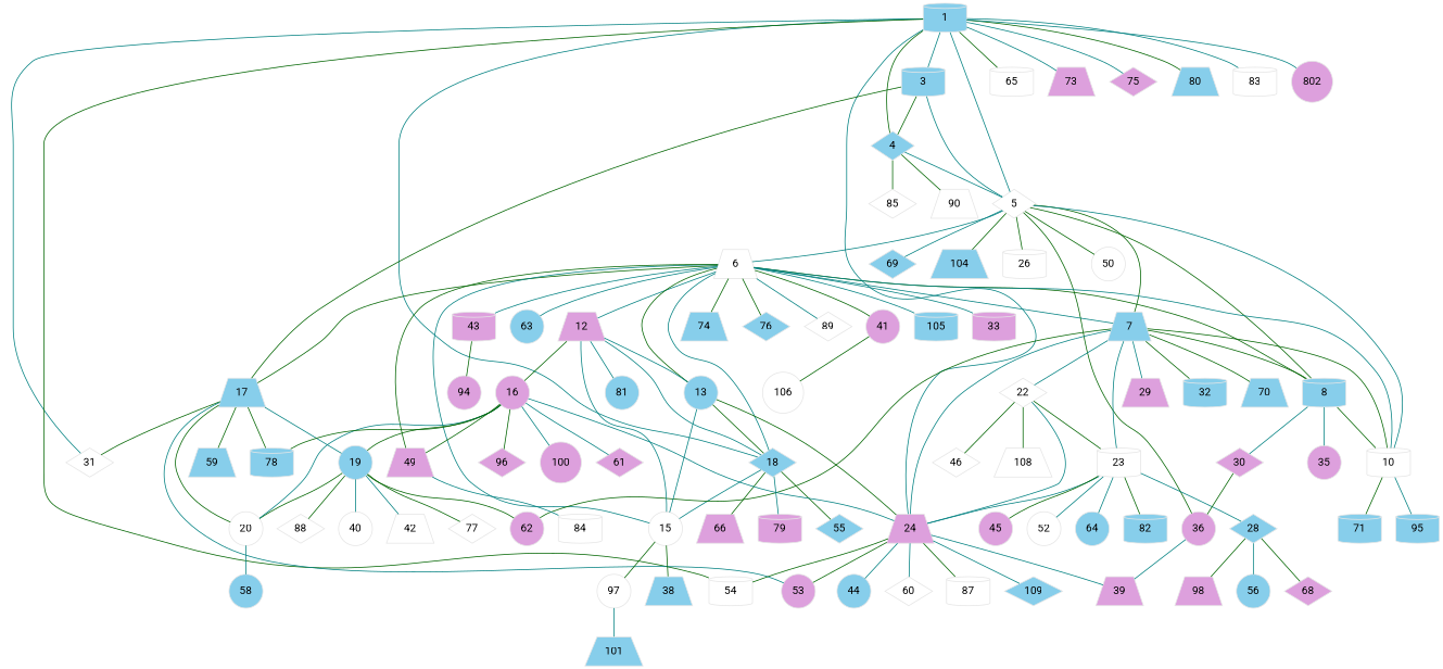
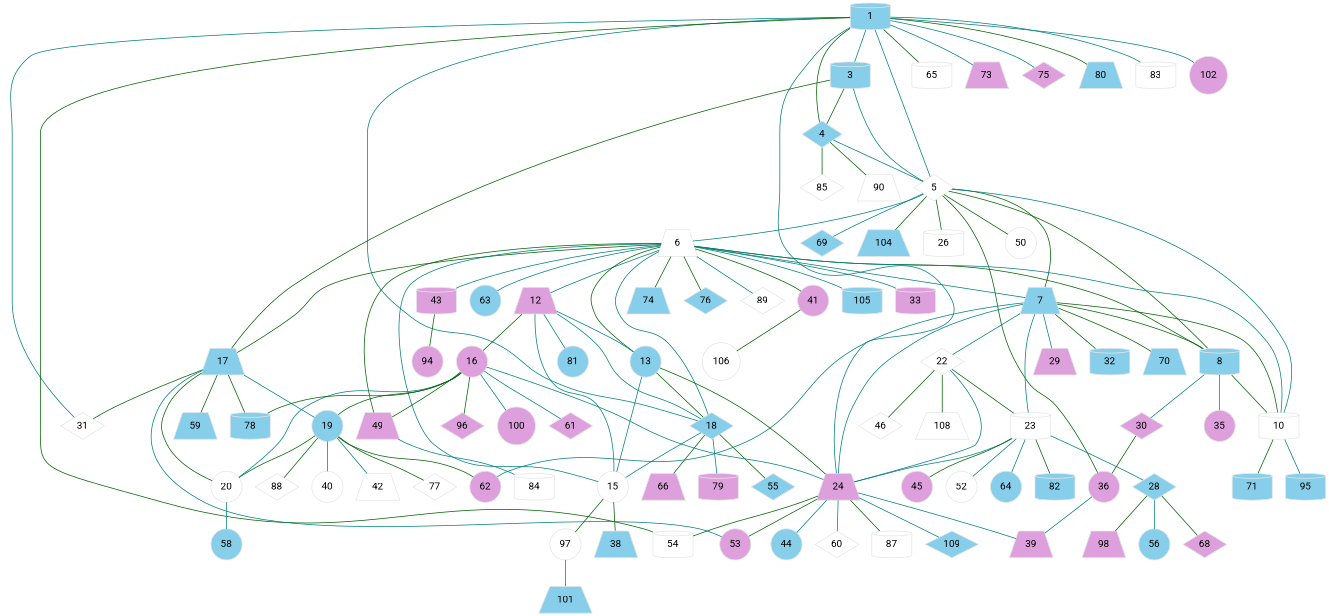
  graph {
    fontname=Roboto
    node [color=gray90 fillcolor=skyblue fontname=Roboto shape=circle style=filled]
    edge [color=teal fontname=Roboto]
    1 [shape=cylinder super="+2"]
    3 [shape=cylinder super="+93"]
    4 [shape=diamond super="+37"]
    5 [fillcolor=white shape=diamond super="+9"]
    n5 [label=18 shape=diamond super="+72"]
    24 [fillcolor=plum shape=trapezium super="+25"]
    31 [fillcolor=white shape=diamond super="+103"]
    54 [fillcolor=white shape=cylinder]
    65 [fillcolor=white shape=cylinder]
    73 [fillcolor=plum shape=trapezium super="+107"]
    75 [fillcolor=plum shape=diamond]
    80 [shape=trapezium]
    83 [fillcolor=white shape=cylinder]
-   102 [fillcolor=plum label=802]
+   102 [fillcolor=plum]
    17 [shape=trapezium super="+51"]
    85 [fillcolor=white shape=diamond]
    90 [fillcolor=white shape=trapezium]
    6 [fillcolor=white shape=trapezium super="+11"]
    7 [shape=trapezium super="+21"]
    8 [shape=cylinder]
    10 [fillcolor=white shape=cylinder]
    26 [fillcolor=white shape=cylinder]
    36 [fillcolor=plum]
    50 [fillcolor=white]
    69 [shape=diamond]
    104 [shape=trapezium]
    15 [fillcolor=white super="+27"]
    55 [shape=diamond]
    66 [fillcolor=plum shape=trapezium]
    79 [fillcolor=plum shape=cylinder]
    53 [fillcolor=plum]
    39 [fillcolor=plum shape=trapezium]
    44
    60 [fillcolor=white shape=diamond]
    87 [fillcolor=white shape=cylinder]
    109 [shape=diamond]
    19 [super="+57"]
    20 [fillcolor=white super="+67"]
    59 [shape=trapezium]
    78 [shape=cylinder]
    12 [fillcolor=plum shape=trapezium super="+47"]
    13
    33 [fillcolor=plum shape=cylinder]
    41 [fillcolor=plum]
    43 [fillcolor=plum shape=cylinder super="+86"]
    49 [fillcolor=plum shape=trapezium]
    63 [super="+91"]
    74 [shape=trapezium]
    76 [shape=diamond]
    89 [fillcolor=white shape=diamond]
    105 [shape=cylinder]
    22 [fillcolor=white shape=diamond]
    23 [fillcolor=white shape=cylinder super="+92"]
    29 [fillcolor=plum shape=trapezium]
    32 [shape=cylinder]
    62 [fillcolor=plum]
    70 [shape=trapezium]
    30 [fillcolor=plum shape=diamond super="+34"]
    35 [fillcolor=plum]
    71 [shape=cylinder]
    95 [shape=cylinder]
    16 [fillcolor=plum super="+18"]
    81
    38 [shape=trapezium]
    97 [fillcolor=white super="+99"]
    106 [fillcolor=white]
    94 [fillcolor=plum]
    84 [fillcolor=white shape=cylinder]
    46 [fillcolor=white shape=diamond]
    108 [fillcolor=white shape=trapezium]
    28 [shape=diamond super="+48"]
    45 [fillcolor=plum]
    52 [fillcolor=white]
    64
    82 [shape=cylinder]
    61 [fillcolor=plum shape=diamond]
    96 [fillcolor=plum shape=diamond]
    100 [fillcolor=plum]
    101 [shape=trapezium]
    40 [fillcolor=white]
    42 [fillcolor=white shape=trapezium]
    77 [fillcolor=white shape=diamond]
    88 [fillcolor=white shape=diamond]
    58
    56
    68 [fillcolor=plum shape=diamond]
    98 [fillcolor=plum shape=trapezium]
    1 -- 3 [weight=2]
    1 -- 4 [color=darkgreen weight=2]
    1 -- 5 [weight=2]
    1 -- n5
    1 -- 24
    1 -- 31
    1 -- 54 [color=darkgreen]
    1 -- 65 [color=darkgreen]
    1 -- 73
    1 -- 75
    1 -- 80 [color=darkgreen]
    1 -- 83
    1 -- 102
    3 -- 4 [color=darkgreen]
    3 -- 5
    3 -- 17 [color=darkgreen]
    4 -- 5
    4 -- 85 [color=darkgreen]
    4 -- 90 [color=darkgreen]
    5 -- 6
    5 -- 7 [color=darkgreen]
    5 -- 8 [color=darkgreen]
    5 -- 10
    5 -- 26 [color=darkgreen]
    5 -- 36 [color=darkgreen]
    5 -- 50 [color=darkgreen]
    5 -- 69
    5 -- 104 [color=darkgreen]
    n5 -- 15
    n5 -- 55 [color=darkgreen]
    n5 -- 66 [color=darkgreen]
    n5 -- 79
    24 -- 54 [color=darkgreen]
    24 -- 53 [color=darkgreen]
    24 -- 39
    24 -- 44
    24 -- 60
    24 -- 87 [color=darkgreen]
    24 -- 109
    17 -- 31 [color=darkgreen]
    17 -- 53
    17 -- 19
    17 -- 20 [color=darkgreen]
    17 -- 59 [color=darkgreen]
    17 -- 78 [color=darkgreen]
    6 -- n5
    6 -- 17 [color=darkgreen]
    6 -- 7
    6 -- 8 [color=darkgreen]
    6 -- 10
    6 -- 15
    6 -- 12
    6 -- 13 [color=darkgreen]
    6 -- 33
    6 -- 41 [color=darkgreen]
    6 -- 43
    6 -- 49 [color=darkgreen]
    6 -- 63
    6 -- 74 [color=darkgreen]
    6 -- 76 [color=darkgreen]
    6 -- 89
    6 -- 105
    7 -- 24 [weight=2]
    7 -- 8 [color=darkgreen]
    7 -- 10 [color=darkgreen]
    7 -- 22
    7 -- 23
    7 -- 29
    7 -- 32 [color=darkgreen]
-   7 -- 62 [color=darkgreen]
+   7 -- 62
    7 -- 70 [color=darkgreen]
    8 -- 10 [color=darkgreen]
    8 -- 30
    8 -- 35
    10 -- 71 [color=darkgreen]
    10 -- 95
    36 -- 39
    15 -- 38 [color=darkgreen]
    15 -- 97 [color=darkgreen]
    19 -- 20 [color=darkgreen]
    19 -- 62 [color=darkgreen]
    19 -- 40
    19 -- 42
    19 -- 77 [color=darkgreen]
    19 -- 88 [color=darkgreen]
    20 -- 58
    12 -- n5
    12 -- 15
    12 -- 13
    12 -- 16 [color=darkgreen]
    12 -- 81
    13 -- n5 [color=darkgreen]
    13 -- 24 [color=darkgreen]
    13 -- 15
    41 -- 106 [color=darkgreen]
    43 -- 94 [color=darkgreen]
    49 -- 84
    22 -- 24 [weight=2]
    22 -- 23 [color=darkgreen]
    22 -- 46 [color=darkgreen]
    22 -- 108 [color=darkgreen]
    23 -- 24 [weight=2]
    23 -- 28
    23 -- 45 [color=darkgreen]
    23 -- 52
    23 -- 64
    23 -- 82 [color=darkgreen]
    30 -- 36 [color=darkgreen]
    16 -- 24
    16 -- 19 [color=darkgreen weight=2]
    16 -- 20 [weight=2]
    16 -- 78 [color=darkgreen weight=2]
    16 -- 49 [color=darkgreen]
    16 -- 61
    16 -- 96 [color=darkgreen]
    16 -- 100
    97 -- 101
    28 -- 56
    28 -- 68 [color=darkgreen]
    28 -- 98 [color=darkgreen]
  }
